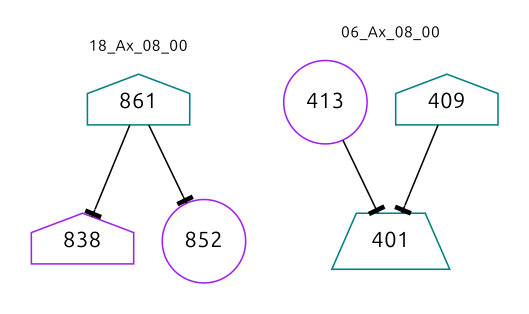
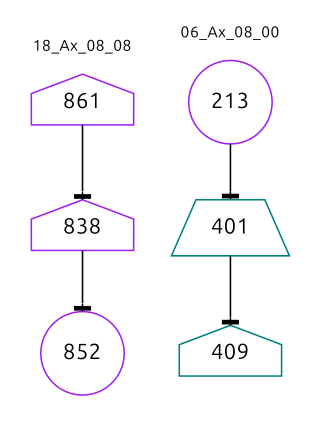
  digraph {
    fontname=Ubuntu
    node [color=teal fontname=Ubuntu shape=house]
    edge [arrowhead=tee color=black fontname=Ubuntu]
-   n1 [label=861]
+   n1 [color=purple label=861]
    n2 [color=purple label=838]
    n3 [color=purple label=852 shape=circle]
    n4 [label=409]
    n5 [label=401 shape=trapezium]
-   n6 [color=purple label=413 shape=circle]
+   n6 [color=purple label=213 shape=circle]
    subgraph cluster_1 {
      color=white
      fontsize=10
-     label="18_Ax_08_00"
+     label="18_Ax_08_08"
      n1
      n2
      n3
    }
    subgraph cluster_2 {
      color=white
      fontsize=10
      label="06_Ax_08_00"
      n4
      n5
      n6
    }
    n1 -> n2
-   n1 -> n3
-   n4 -> n5
+   n2 -> n3
+   n5 -> n4
    n6 -> n5
  }
